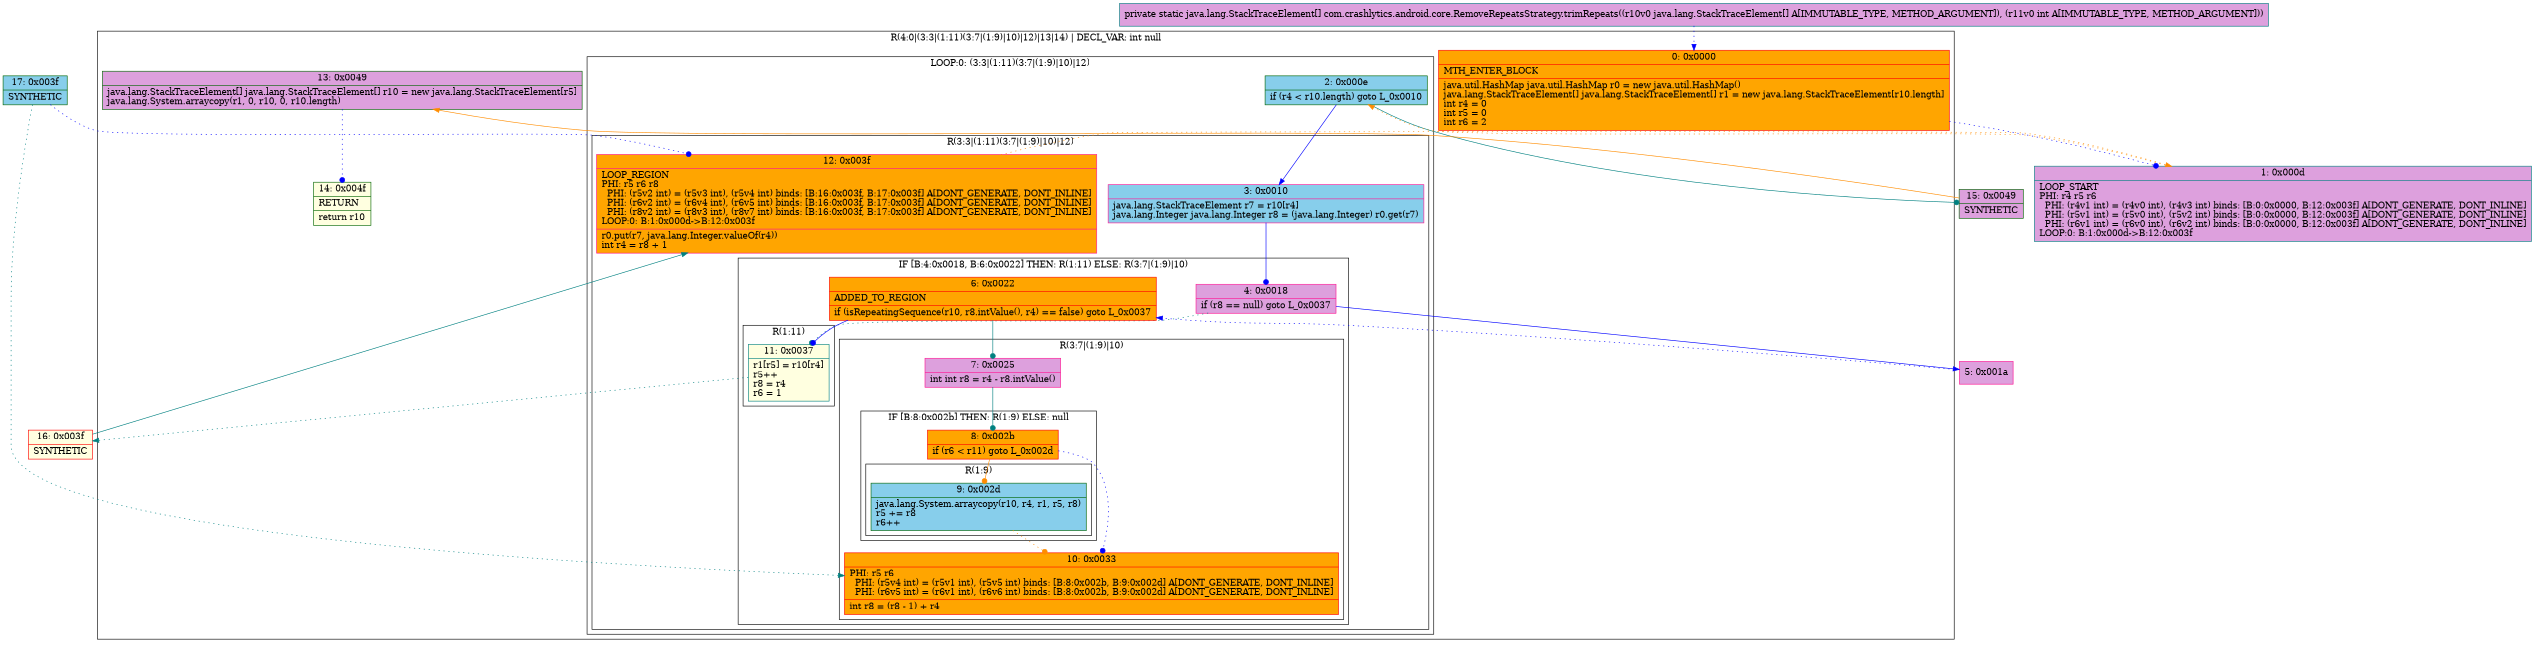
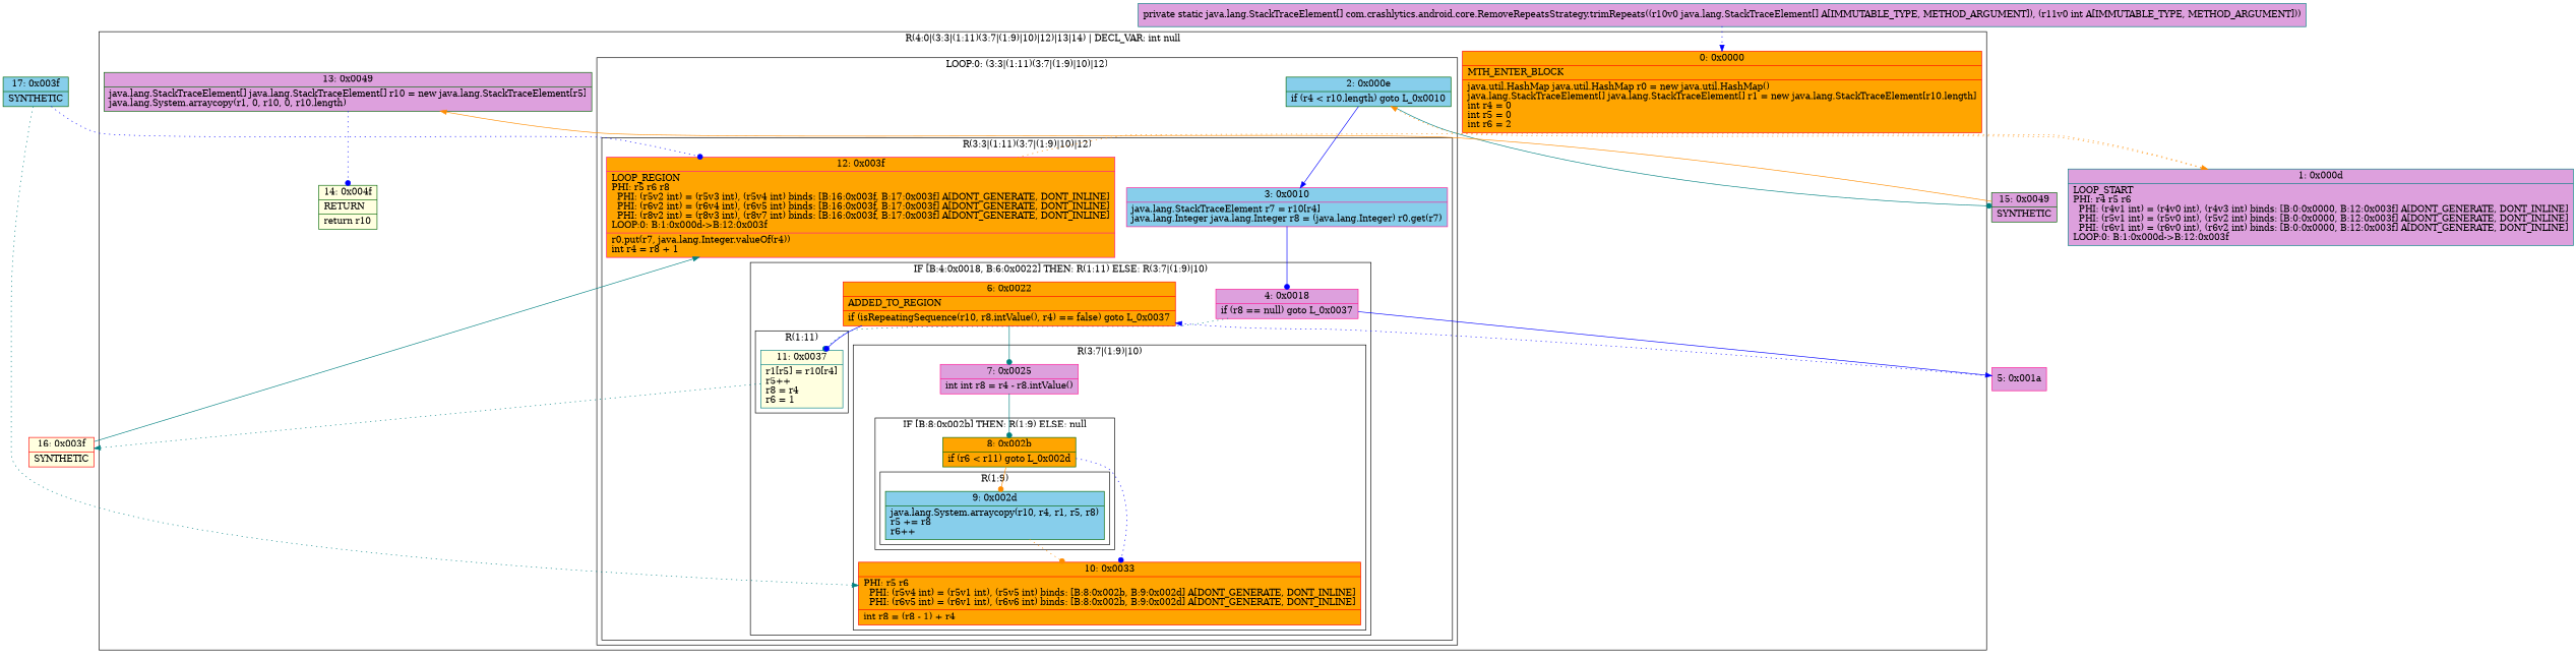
  digraph {
    node [color=darkgreen fillcolor=plum shape=record style=filled]
    edge [arrowhead=dot color=blue style=dotted]
    n1 [color=teal fillcolor=lightyellow label="{11\:\ 0x0037|r1[r5] = r10[r4]\lr5++\lr8 = r4\lr6 = 1\l}"]
    n2 [fillcolor=skyblue label="{9\:\ 0x002d|java.lang.System.arraycopy(r10, r4, r1, r5, r8)\lr5 += r8\lr6++\l}"]
-   n3 [color=red fillcolor=orange label="{8\:\ 0x002b|if (r6 \< r11) goto L_0x002d\l}"]
+   n3 [fillcolor=orange label="{8\:\ 0x002b|if (r6 \< r11) goto L_0x002d\l}"]
    n4 [color=deeppink label="{7\:\ 0x0025|int int r8 = r4 \- r8.intValue()\l}"]
    n5 [color=red fillcolor=orange label="{10\:\ 0x0033|PHI: r5 r6 \l  PHI: (r5v4 int) = (r5v1 int), (r5v5 int) binds: [B:8:0x002b, B:9:0x002d] A[DONT_GENERATE, DONT_INLINE]\l  PHI: (r6v5 int) = (r6v1 int), (r6v6 int) binds: [B:8:0x002b, B:9:0x002d] A[DONT_GENERATE, DONT_INLINE]\l|int r8 = (r8 \- 1) + r4\l}"]
    n6 [color=deeppink label="{4\:\ 0x0018|if (r8 == null) goto L_0x0037\l}"]
    n7 [color=red fillcolor=orange label="{6\:\ 0x0022|ADDED_TO_REGION\l|if (isRepeatingSequence(r10, r8.intValue(), r4) == false) goto L_0x0037\l}"]
    n8 [color=deeppink fillcolor=skyblue label="{3\:\ 0x0010|java.lang.StackTraceElement r7 = r10[r4]\ljava.lang.Integer java.lang.Integer r8 = (java.lang.Integer) r0.get(r7)\l}"]
    n9 [color=deeppink fillcolor=orange label="{12\:\ 0x003f|LOOP_REGION\lPHI: r5 r6 r8 \l  PHI: (r5v2 int) = (r5v3 int), (r5v4 int) binds: [B:16:0x003f, B:17:0x003f] A[DONT_GENERATE, DONT_INLINE]\l  PHI: (r6v2 int) = (r6v4 int), (r6v5 int) binds: [B:16:0x003f, B:17:0x003f] A[DONT_GENERATE, DONT_INLINE]\l  PHI: (r8v2 int) = (r8v3 int), (r8v7 int) binds: [B:16:0x003f, B:17:0x003f] A[DONT_GENERATE, DONT_INLINE]\lLOOP:0: B:1:0x000d\-\>B:12:0x003f\l|r0.put(r7, java.lang.Integer.valueOf(r4))\lint r4 = r8 + 1\l}"]
    n10 [fillcolor=skyblue label="{2\:\ 0x000e|if (r4 \< r10.length) goto L_0x0010\l}"]
    n11 [color=red fillcolor=orange label="{0\:\ 0x0000|MTH_ENTER_BLOCK\l|java.util.HashMap java.util.HashMap r0 = new java.util.HashMap()\ljava.lang.StackTraceElement[] java.lang.StackTraceElement[] r1 = new java.lang.StackTraceElement[r10.length]\lint r4 = 0\lint r5 = 0\lint r6 = 2\l}"]
    n12 [label="{13\:\ 0x0049|java.lang.StackTraceElement[] java.lang.StackTraceElement[] r10 = new java.lang.StackTraceElement[r5]\ljava.lang.System.arraycopy(r1, 0, r10, 0, r10.length)\l}"]
    n13 [fillcolor=lightyellow label="{14\:\ 0x004f|RETURN\l|return r10\l}"]
    n14 [color=red fillcolor=lightyellow label="{16\:\ 0x003f|SYNTHETIC\l}"]
    n15 [color=deeppink label="{5\:\ 0x001a}"]
    n16 [color=teal label="{1\:\ 0x000d|LOOP_START\lPHI: r4 r5 r6 \l  PHI: (r4v1 int) = (r4v0 int), (r4v3 int) binds: [B:0:0x0000, B:12:0x003f] A[DONT_GENERATE, DONT_INLINE]\l  PHI: (r5v1 int) = (r5v0 int), (r5v2 int) binds: [B:0:0x0000, B:12:0x003f] A[DONT_GENERATE, DONT_INLINE]\l  PHI: (r6v1 int) = (r6v0 int), (r6v2 int) binds: [B:0:0x0000, B:12:0x003f] A[DONT_GENERATE, DONT_INLINE]\lLOOP:0: B:1:0x000d\-\>B:12:0x003f\l}"]
    n17 [label="{15\:\ 0x0049|SYNTHETIC\l}"]
    n18 [fillcolor=skyblue label="{17\:\ 0x003f|SYNTHETIC\l}"]
    n19 [color=teal label="{private static java.lang.StackTraceElement[] com.crashlytics.android.core.RemoveRepeatsStrategy.trimRepeats((r10v0 java.lang.StackTraceElement[] A[IMMUTABLE_TYPE, METHOD_ARGUMENT]), (r11v0 int A[IMMUTABLE_TYPE, METHOD_ARGUMENT])) }"]
    subgraph cluster_1 {
      label="R(4:0|(3:3|(1:11)(3:7|(1:9)|10)|12)|13|14) | DECL_VAR: int null\l"
      n11
      n12
      n13
      subgraph cluster_2 {
        label="LOOP:0: (3:3|(1:11)(3:7|(1:9)|10)|12)"
        n10
        subgraph cluster_3 {
          label="R(3:3|(1:11)(3:7|(1:9)|10)|12)"
          n8
          n9
          subgraph cluster_4 {
            label="IF [B:4:0x0018, B:6:0x0022] THEN: R(1:11) ELSE: R(3:7|(1:9)|10)"
            n6
            n7
            subgraph cluster_5 {
              label="R(1:11)"
              n1
            }
            subgraph cluster_6 {
              label="R(3:7|(1:9)|10)"
              n4
              n5
              subgraph cluster_7 {
                label="IF [B:8:0x002b] THEN: R(1:9) ELSE: null"
                n3
                subgraph cluster_8 {
                  label="R(1:9)"
                  n2
                }
              }
            }
          }
        }
      }
    }
    n1 -> n14 [arrowhead=normal color=teal]
    n2 -> n5 [color=darkorange]
    n3 -> n2 [color=darkorange style=solid]
    n3 -> n5
    n4 -> n3 [color=teal style=solid]
    n6 -> n1 [color=teal]
    n6 -> n15 [arrowhead=normal style=solid]
    n7 -> n1 [style=solid]
    n7 -> n4 [color=teal style=solid]
    n8 -> n6 [style=solid]
    n9 -> n16 [arrowhead=normal color=darkorange]
    n10 -> n8 [arrowhead=normal style=solid]
    n10 -> n17 [color=teal style=solid]
-   n11 -> n16
    n12 -> n13
    n14 -> n9 [arrowhead=normal color=teal style=solid]
    n15 -> n7 [arrowhead=normal]
    n16 -> n10 [arrowhead=normal color=darkorange]
    n17 -> n12 [arrowhead=normal color=darkorange style=solid]
    n18 -> n5 [arrowhead=normal color=teal]
    n18 -> n9
    n19 -> n11 [arrowhead=normal]
  }
